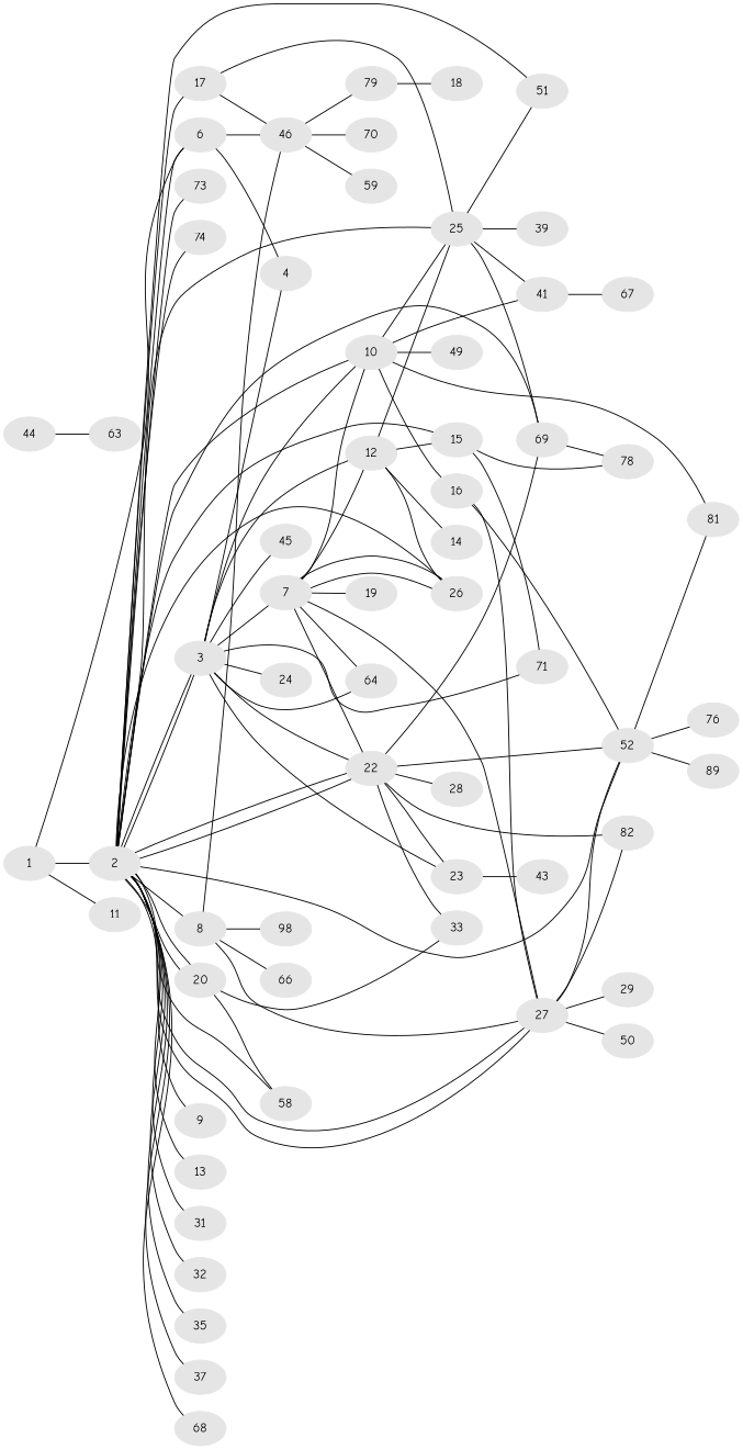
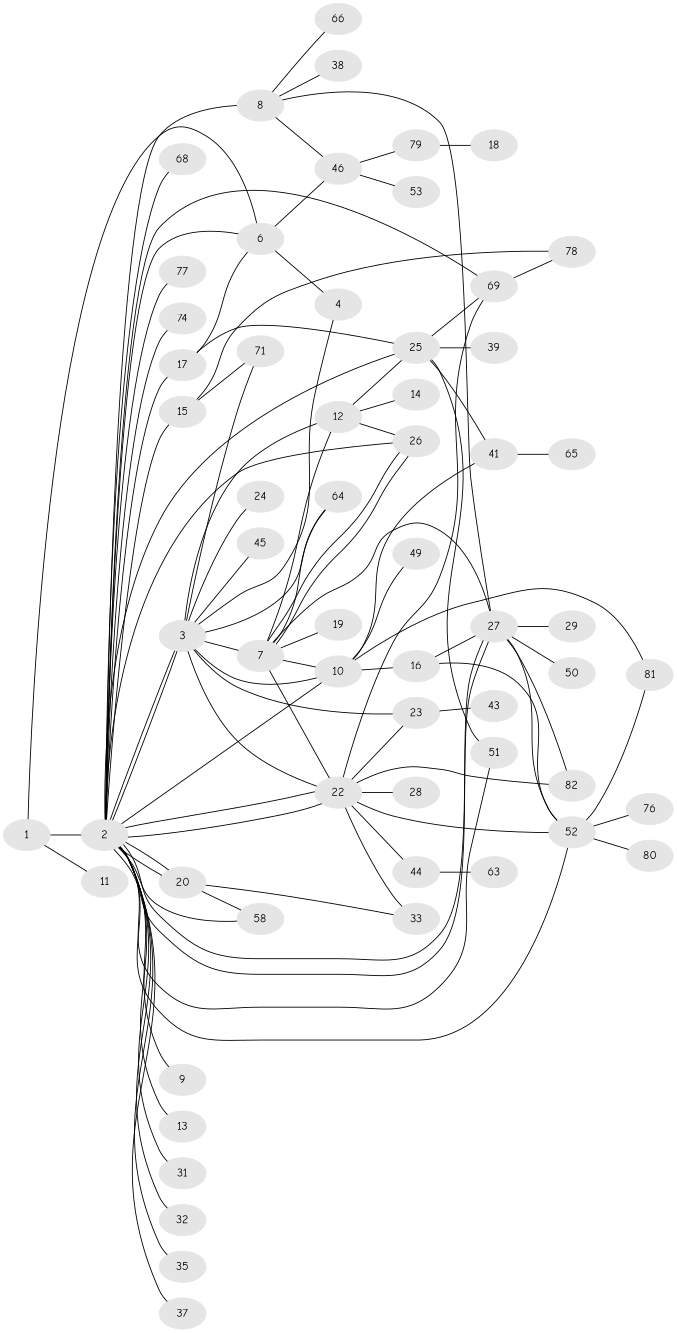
  graph {
    fontname="Comic Neue"
    rankdir=LR
    node [color=gray90 fontname="Comic Neue" style=filled]
    edge [fontname="Comic Neue"]
    1 [super="+5"]
    2 [super="+75"]
    6
    11
    3 [super="+83"]
    8 [super="+42"]
    9
    10 [super="+36"]
    13 [super="+54"]
    15 [super="+30"]
    17
    20
    22 [super="+77"]
    25 [super="+67"]
    26 [super="+59"]
    27 [super="+55"]
    31
    32
    35
    37
    51
    52 [super="+60"]
    58
    68
    69 [super="+72"]
-   73
+   73 [label=77]
    74
    4
    46 [super="+62"]
    7 [super="+61"]
    12 [super="+21"]
    23
    24
    45 [super="+47"]
    64
    71
-   38 [super="+57" label=98]
+   38 [super="+57"]
    66
    16 [super="+34"]
    41 [super="+56"]
    49
    81
    78
    33 [super="+40"]
    28
    44
    82
    39 [super="+48"]
    29
    50
    76
-   80 [label=89]
+   80
    19
    14
    43
-   53 [label=59]
-   70
+   53
    79
-   65 [label=67]
+   65
    63
    18
    1 -- 2
    1 -- 6
    1 -- 11
    2 -- 6
    2 -- 3
    2 -- 3
    2 -- 8
    2 -- 9
    2 -- 10
    2 -- 13 [weight=2]
    2 -- 15
    2 -- 17
    2 -- 20
    2 -- 20
    2 -- 22
    2 -- 22
    2 -- 25
    2 -- 26
    2 -- 27
    2 -- 27
    2 -- 31
    2 -- 32
    2 -- 35
    2 -- 37
    2 -- 51
    2 -- 52
    2 -- 58
    2 -- 68
    2 -- 69
    2 -- 73
    2 -- 74
    6 -- 4
    6 -- 46
    3 -- 10
    3 -- 22
    3 -- 4
    3 -- 7
    3 -- 12
    3 -- 23
    3 -- 24
    3 -- 45
    3 -- 64
    3 -- 71
    8 -- 27
    8 -- 46
    8 -- 38
    8 -- 66
-   10 -- 25
    10 -- 16
    10 -- 41
    10 -- 49
    10 -- 81
    15 -- 71
    15 -- 78
    17 -- 25
-   17 -- 46
+   17 -- 6
    20 -- 58
    20 -- 33
    22 -- 52 [weight=2]
    22 -- 69
    22 -- 23
    22 -- 33
    22 -- 28
+   22 -- 44
    22 -- 82 [weight=2]
    25 -- 51
    25 -- 69
    25 -- 41
    25 -- 39
    27 -- 52
    27 -- 82
    27 -- 29
    27 -- 50
    52 -- 81
    52 -- 76
    52 -- 80
    69 -- 78
    46 -- 53
-   46 -- 70
    46 -- 79
    7 -- 10
    7 -- 22
    7 -- 26
    7 -- 26
    7 -- 27
    7 -- 12
    7 -- 64
    7 -- 19
-   12 -- 15
    12 -- 25
    12 -- 26 [weight=2]
    12 -- 14 [weight=2]
    23 -- 43
    16 -- 27
    16 -- 52
    41 -- 65
    44 -- 63
    79 -- 18
  }
